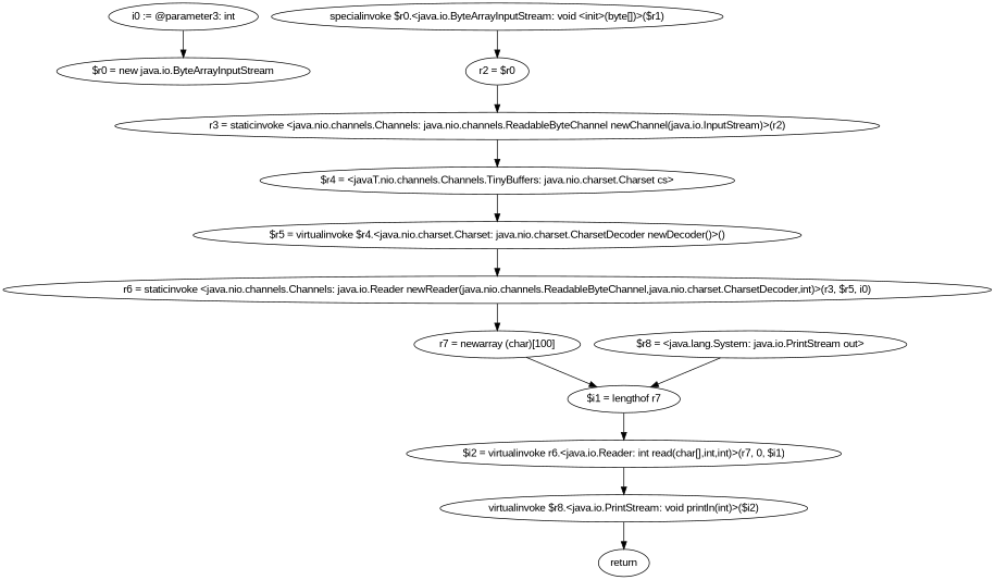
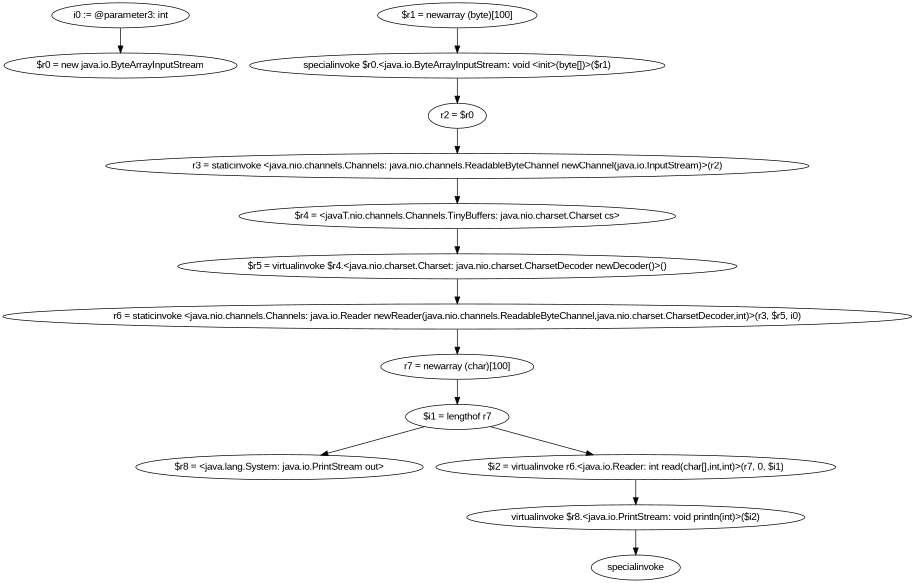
  digraph {
    fontname="Liberation Sans"
    node [fontname="Liberation Sans"]
    edge [fontname="Liberation Sans"]
    n1 [label="i0 := @parameter3: int"]
    "$r0 = new java.io.ByteArrayInputStream"
+   "$r1 = newarray (byte)[100]"
    "specialinvoke $r0.<java.io.ByteArrayInputStream: void <init>(byte[])>($r1)"
    "r2 = $r0"
    "r3 = staticinvoke <java.nio.channels.Channels: java.nio.channels.ReadableByteChannel newChannel(java.io.InputStream)>(r2)"
    "$r4 = <javaT.nio.channels.Channels.TinyBuffers: java.nio.charset.Charset cs>"
    "$r5 = virtualinvoke $r4.<java.nio.charset.Charset: java.nio.charset.CharsetDecoder newDecoder()>()"
    "r6 = staticinvoke <java.nio.channels.Channels: java.io.Reader newReader(java.nio.channels.ReadableByteChannel,java.nio.charset.CharsetDecoder,int)>(r3, $r5, i0)"
    "r7 = newarray (char)[100]"
    "$i1 = lengthof r7"
    "$r8 = <java.lang.System: java.io.PrintStream out>"
    "$i2 = virtualinvoke r6.<java.io.Reader: int read(char[],int,int)>(r7, 0, $i1)"
    "virtualinvoke $r8.<java.io.PrintStream: void println(int)>($i2)"
-   return
+   return [label=specialinvoke]
    n1 -> "$r0 = new java.io.ByteArrayInputStream"
+   "$r1 = newarray (byte)[100]" -> "specialinvoke $r0.<java.io.ByteArrayInputStream: void <init>(byte[])>($r1)"
    "specialinvoke $r0.<java.io.ByteArrayInputStream: void <init>(byte[])>($r1)" -> "r2 = $r0"
    "r2 = $r0" -> "r3 = staticinvoke <java.nio.channels.Channels: java.nio.channels.ReadableByteChannel newChannel(java.io.InputStream)>(r2)"
    "r3 = staticinvoke <java.nio.channels.Channels: java.nio.channels.ReadableByteChannel newChannel(java.io.InputStream)>(r2)" -> "$r4 = <javaT.nio.channels.Channels.TinyBuffers: java.nio.charset.Charset cs>"
    "$r4 = <javaT.nio.channels.Channels.TinyBuffers: java.nio.charset.Charset cs>" -> "$r5 = virtualinvoke $r4.<java.nio.charset.Charset: java.nio.charset.CharsetDecoder newDecoder()>()"
    "$r5 = virtualinvoke $r4.<java.nio.charset.Charset: java.nio.charset.CharsetDecoder newDecoder()>()" -> "r6 = staticinvoke <java.nio.channels.Channels: java.io.Reader newReader(java.nio.channels.ReadableByteChannel,java.nio.charset.CharsetDecoder,int)>(r3, $r5, i0)"
    "r6 = staticinvoke <java.nio.channels.Channels: java.io.Reader newReader(java.nio.channels.ReadableByteChannel,java.nio.charset.CharsetDecoder,int)>(r3, $r5, i0)" -> "r7 = newarray (char)[100]"
    "r7 = newarray (char)[100]" -> "$i1 = lengthof r7"
    "$i1 = lengthof r7" -> "$i2 = virtualinvoke r6.<java.io.Reader: int read(char[],int,int)>(r7, 0, $i1)"
-   "$r8 = <java.lang.System: java.io.PrintStream out>" -> "$i1 = lengthof r7"
+   "$i1 = lengthof r7" -> "$r8 = <java.lang.System: java.io.PrintStream out>"
    "$i2 = virtualinvoke r6.<java.io.Reader: int read(char[],int,int)>(r7, 0, $i1)" -> "virtualinvoke $r8.<java.io.PrintStream: void println(int)>($i2)"
    "virtualinvoke $r8.<java.io.PrintStream: void println(int)>($i2)" -> return
  }
